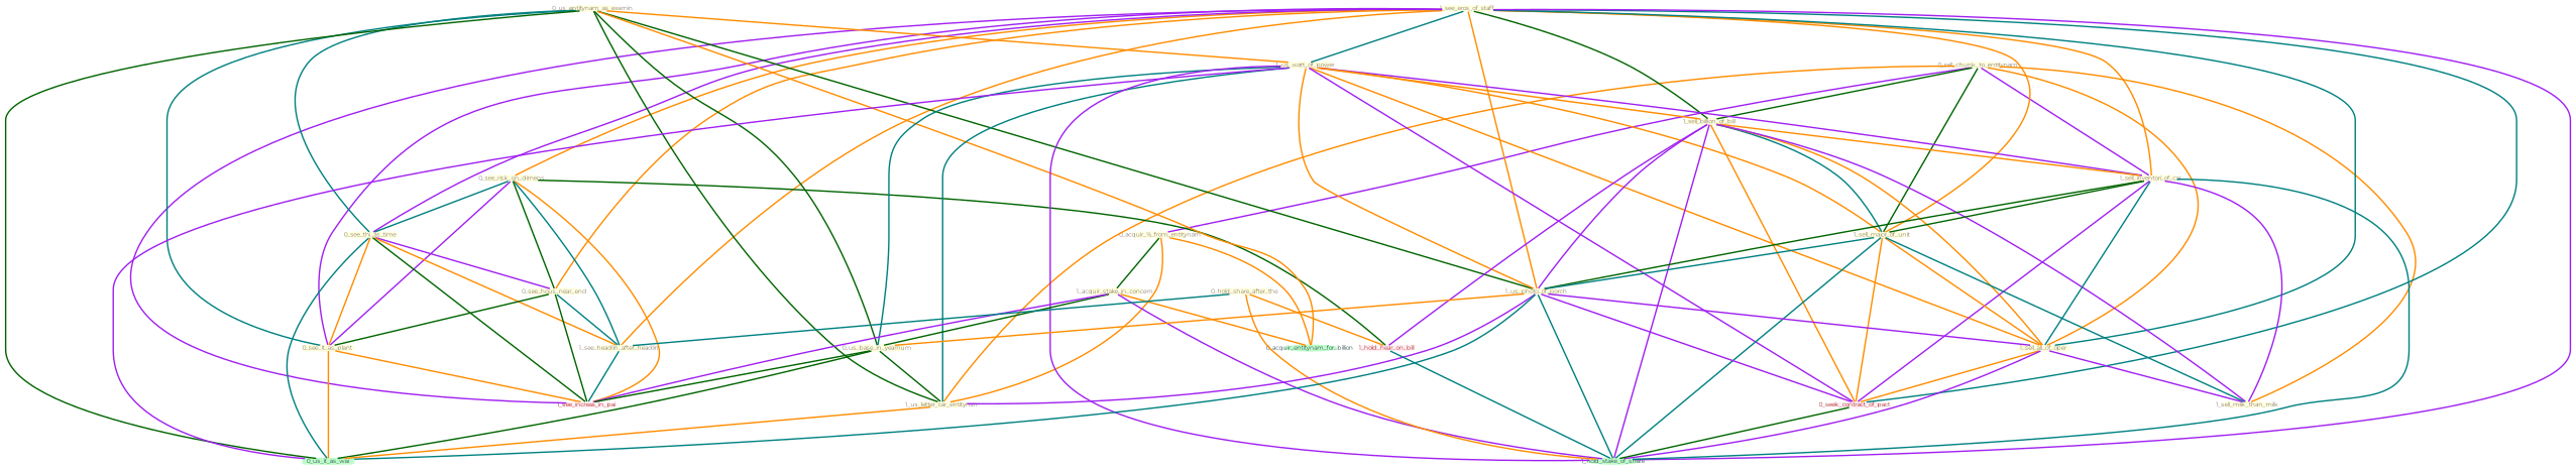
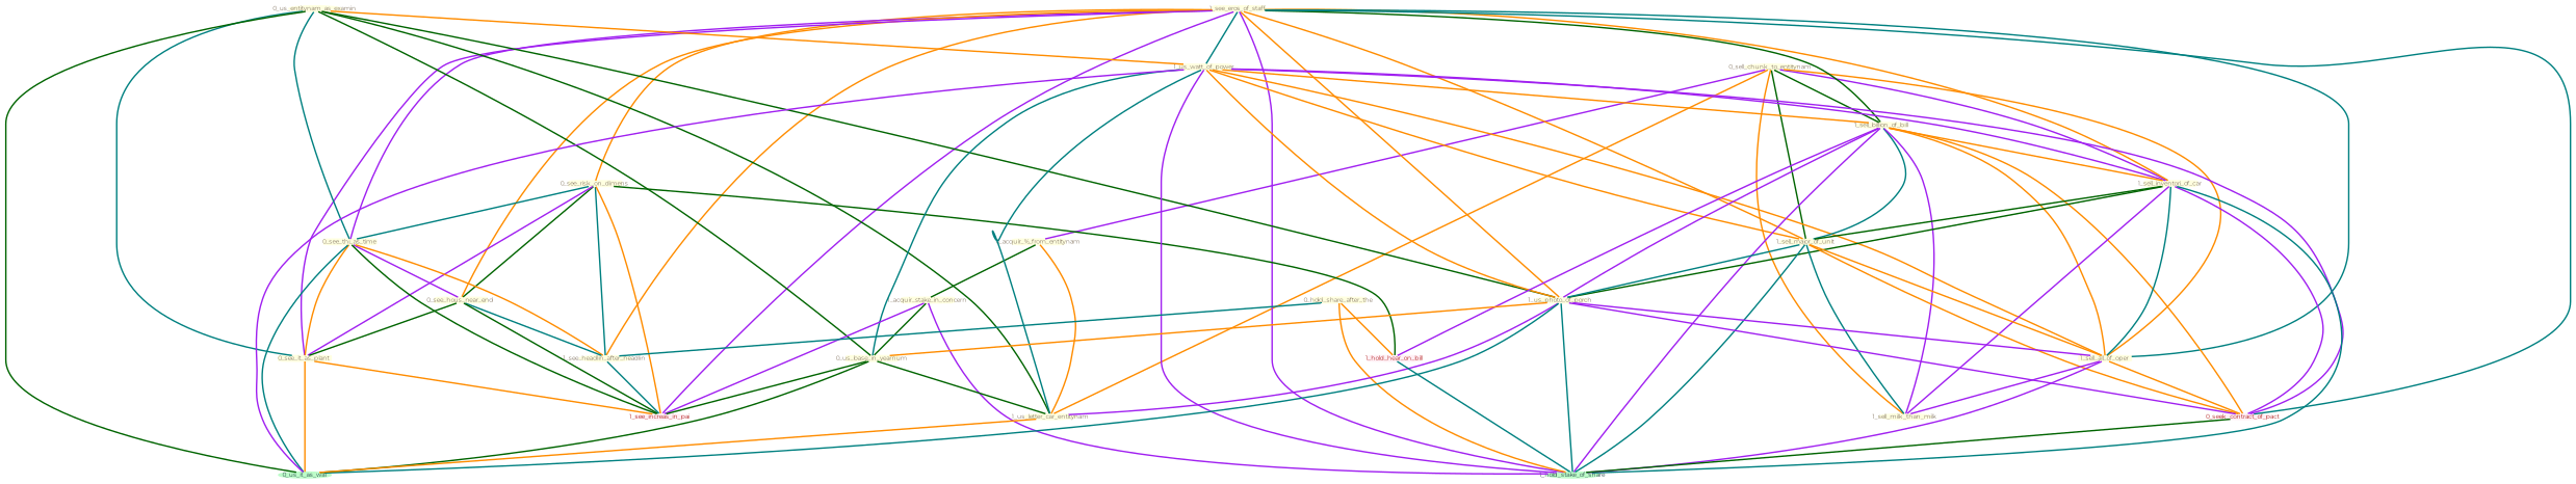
  graph {
    fontname=Montserrat
    node [color="#ffffe0" fixedsize=true fontcolor="#8b7d6b" fontname=Montserrat fontsize=4 shape=ellipse style=filled]
    edge [color=darkorange fontname=Montserrat w=1]
    "0_sell_chunk_to_entitynam " [height=.06 width=.5]
    "1_see_eros_of_staff " [height=.06 shape=cylinder width=.5]
    "0_see_risk_on_dimens " [height=.06 shape=cylinder width=.5]
    "0_us_entitynam_as_examin " [height=.06 width=.5]
    "0_see_thi_as_time " [height=.06 shape=cylinder width=.5]
    "0_acquir_%_from_entitynam " [height=.06 shape=cylinder width=.5]
    "1_us_watt_of_power " [height=.06 shape=cylinder width=.5]
    "1_acquir_stake_in_concern " [height=.06 shape=cylinder width=.5]
    "1_sell_billion_of_bill " [height=.06 width=.5]
    "1_sell_inventori_of_car " [height=.06 shape=cylinder width=.5]
    "0_hold_share_after_the " [height=.06 shape=cylinder width=.5]
    "0_see_hous_near_end " [height=.06 shape=cylinder width=.5]
    "1_sell_major_of_unit " [height=.06 width=.5]
    "1_see_headlin_after_headlin " [height=.06 width=.5]
    "0_see_it_as_plant " [height=.06 shape=cylinder width=.5]
    "1_us_photo_of_porch " [height=.06 width=.5]
    "0_us_base_in_yearnum " [height=.06 shape=cylinder width=.5]
    "1_sell_all_of_oper " [height=.06 shape=cylinder width=.5]
    n19 [height=.06 label="1_us_letter_car_entitynam" width=.5]
    "1_sell_milk_than_milk " [height=.06 width=.5]
    "0_seek_contract_of_pact " [color="#fff0f5" fontcolor="#b22222" height=.06 width=.5]
    "1_see_increas_in_pai " [color="#fff0f5" fontcolor="#b22222" height=.06 width=.5]
    "1_hold_hear_on_bill " [color="#fff0f5" fontcolor="#b22222" height=.06 shape=cylinder width=.5]
    "1_hold_stake_of_share " [color="#BDFCC9" fontcolor="#2f4f4f" height=.06 width=.5]
-   "0_us_it_as_wai " [color="#BDFCC9" fontcolor="#2f4f4f" height=.06 shape=cylinder width=.5]
-   "0_acquir_entitynam_for_billion " [color="#BDFCC9" fontcolor="#2f4f4f" height=.06 width=.5]
+   "0_us_it_as_wai " [color="#BDFCC9" fontcolor="#2f4f4f" height=.06 width=.5]
    subgraph sub_1 {
      "0_sell_chunk_to_entitynam "
      "1_see_eros_of_staff "
      "0_see_risk_on_dimens "
      "0_us_entitynam_as_examin "
      "0_see_thi_as_time "
      "0_acquir_%_from_entitynam "
      "1_us_watt_of_power "
      "1_acquir_stake_in_concern "
      "1_sell_billion_of_bill "
      "1_sell_inventori_of_car "
      "0_hold_share_after_the "
      "0_see_hous_near_end "
      "1_sell_major_of_unit "
      "1_see_headlin_after_headlin "
      "0_see_it_as_plant "
      "1_us_photo_of_porch "
      "0_us_base_in_yearnum "
      "1_sell_all_of_oper "
      n19
      "1_sell_milk_than_milk "
    }
    subgraph sub_2 {
      "0_seek_contract_of_pact "
      "1_see_increas_in_pai "
      "1_hold_hear_on_bill "
    }
    "0_sell_chunk_to_entitynam " -- "0_acquir_%_from_entitynam " [color=purple]
    "0_sell_chunk_to_entitynam " -- "1_sell_billion_of_bill " [color=darkgreen]
    "0_sell_chunk_to_entitynam " -- "1_sell_inventori_of_car " [color=purple]
    "0_sell_chunk_to_entitynam " -- "1_sell_major_of_unit " [color=darkgreen]
    "0_sell_chunk_to_entitynam " -- "1_sell_all_of_oper "
    "0_sell_chunk_to_entitynam " -- n19
    "0_sell_chunk_to_entitynam " -- "1_sell_milk_than_milk "
    "1_see_eros_of_staff " -- "0_see_risk_on_dimens "
    "1_see_eros_of_staff " -- "0_see_thi_as_time " [color=purple]
    "1_see_eros_of_staff " -- "1_us_watt_of_power " [color=teal]
    "1_see_eros_of_staff " -- "1_sell_billion_of_bill " [color=darkgreen]
    "1_see_eros_of_staff " -- "1_sell_inventori_of_car "
    "1_see_eros_of_staff " -- "0_see_hous_near_end "
    "1_see_eros_of_staff " -- "1_sell_major_of_unit "
    "1_see_eros_of_staff " -- "1_see_headlin_after_headlin "
    "1_see_eros_of_staff " -- "0_see_it_as_plant " [color=purple]
    "1_see_eros_of_staff " -- "1_us_photo_of_porch "
    "1_see_eros_of_staff " -- "1_sell_all_of_oper " [color=teal]
    "1_see_eros_of_staff " -- "0_seek_contract_of_pact " [color=teal]
    "1_see_eros_of_staff " -- "1_see_increas_in_pai " [color=purple]
    "1_see_eros_of_staff " -- "1_hold_stake_of_share " [color=purple]
    "0_see_risk_on_dimens " -- "0_see_thi_as_time " [color=teal]
    "0_see_risk_on_dimens " -- "0_see_hous_near_end " [color=darkgreen]
    "0_see_risk_on_dimens " -- "1_see_headlin_after_headlin " [color=teal]
    "0_see_risk_on_dimens " -- "0_see_it_as_plant " [color=purple]
    "0_see_risk_on_dimens " -- "1_see_increas_in_pai "
    "0_see_risk_on_dimens " -- "1_hold_hear_on_bill " [color=darkgreen]
    "0_us_entitynam_as_examin " -- "0_see_thi_as_time " [color=teal]
    "0_us_entitynam_as_examin " -- "1_us_watt_of_power "
    "0_us_entitynam_as_examin " -- "0_see_it_as_plant " [color=teal]
    "0_us_entitynam_as_examin " -- "1_us_photo_of_porch " [color=darkgreen]
    "0_us_entitynam_as_examin " -- "0_us_base_in_yearnum " [color=darkgreen]
    "0_us_entitynam_as_examin " -- n19 [color=darkgreen]
    "0_us_entitynam_as_examin " -- "0_us_it_as_wai " [color=darkgreen w=2]
-   "0_us_entitynam_as_examin " -- "0_acquir_entitynam_for_billion "
    "0_see_thi_as_time " -- "0_see_hous_near_end " [color=purple]
    "0_see_thi_as_time " -- "1_see_headlin_after_headlin "
    "0_see_thi_as_time " -- "0_see_it_as_plant " [w=2]
    "0_see_thi_as_time " -- "1_see_increas_in_pai " [color=darkgreen]
    "0_see_thi_as_time " -- "0_us_it_as_wai " [color=teal]
    "0_acquir_%_from_entitynam " -- "1_acquir_stake_in_concern " [color=darkgreen]
    "0_acquir_%_from_entitynam " -- n19 [w=2]
-   "0_acquir_%_from_entitynam " -- "0_acquir_entitynam_for_billion "
    "1_us_watt_of_power " -- "1_sell_billion_of_bill "
    "1_us_watt_of_power " -- "1_sell_inventori_of_car " [color=purple]
    "1_us_watt_of_power " -- "1_sell_major_of_unit "
    "1_us_watt_of_power " -- "1_us_photo_of_porch " [w=2]
    "1_us_watt_of_power " -- "0_us_base_in_yearnum " [color=teal]
    "1_us_watt_of_power " -- "1_sell_all_of_oper "
    "1_us_watt_of_power " -- n19 [color=teal]
    "1_us_watt_of_power " -- "0_seek_contract_of_pact " [color=purple]
    "1_us_watt_of_power " -- "1_hold_stake_of_share " [color=purple]
    "1_us_watt_of_power " -- "0_us_it_as_wai " [color=purple]
    "1_acquir_stake_in_concern " -- "0_us_base_in_yearnum " [color=darkgreen]
    "1_acquir_stake_in_concern " -- "1_see_increas_in_pai " [color=purple]
    "1_acquir_stake_in_concern " -- "1_hold_stake_of_share " [color=purple]
-   "1_acquir_stake_in_concern " -- "0_acquir_entitynam_for_billion "
    "1_sell_billion_of_bill " -- "1_sell_inventori_of_car " [w=2]
    "1_sell_billion_of_bill " -- "1_sell_major_of_unit " [color=teal w=2]
    "1_sell_billion_of_bill " -- "1_us_photo_of_porch " [color=purple]
    "1_sell_billion_of_bill " -- "1_sell_all_of_oper " [w=2]
    "1_sell_billion_of_bill " -- "1_sell_milk_than_milk " [color=purple]
    "1_sell_billion_of_bill " -- "0_seek_contract_of_pact "
    "1_sell_billion_of_bill " -- "1_hold_hear_on_bill " [color=purple]
    "1_sell_billion_of_bill " -- "1_hold_stake_of_share " [color=purple]
    "1_sell_inventori_of_car " -- "1_sell_major_of_unit " [color=darkgreen w=2]
    "1_sell_inventori_of_car " -- "1_us_photo_of_porch " [color=darkgreen]
    "1_sell_inventori_of_car " -- "1_sell_all_of_oper " [color=teal w=2]
    "1_sell_inventori_of_car " -- "1_sell_milk_than_milk " [color=purple]
    "1_sell_inventori_of_car " -- "0_seek_contract_of_pact " [color=purple]
    "1_sell_inventori_of_car " -- "1_hold_stake_of_share " [color=teal]
    "0_hold_share_after_the " -- "1_see_headlin_after_headlin " [color=teal]
    "0_hold_share_after_the " -- "1_hold_hear_on_bill "
    "0_hold_share_after_the " -- "1_hold_stake_of_share "
    "0_see_hous_near_end " -- "1_see_headlin_after_headlin " [color=teal]
    "0_see_hous_near_end " -- "0_see_it_as_plant " [color=darkgreen]
    "0_see_hous_near_end " -- "1_see_increas_in_pai " [color=darkgreen]
    "1_sell_major_of_unit " -- "1_us_photo_of_porch " [color=teal]
    "1_sell_major_of_unit " -- "1_sell_all_of_oper " [w=2]
    "1_sell_major_of_unit " -- "1_sell_milk_than_milk " [color=teal]
    "1_sell_major_of_unit " -- "0_seek_contract_of_pact "
    "1_sell_major_of_unit " -- "1_hold_stake_of_share " [color=teal]
    "1_see_headlin_after_headlin " -- "1_see_increas_in_pai " [color=teal]
    "0_see_it_as_plant " -- "1_see_increas_in_pai "
    "0_see_it_as_plant " -- "0_us_it_as_wai " [w=2]
    "1_us_photo_of_porch " -- "0_us_base_in_yearnum "
    "1_us_photo_of_porch " -- "1_sell_all_of_oper " [color=purple]
    "1_us_photo_of_porch " -- n19 [color=purple]
    "1_us_photo_of_porch " -- "0_seek_contract_of_pact " [color=purple]
    "1_us_photo_of_porch " -- "1_hold_stake_of_share " [color=teal]
    "1_us_photo_of_porch " -- "0_us_it_as_wai " [color=teal]
    "0_us_base_in_yearnum " -- n19 [color=darkgreen]
    "0_us_base_in_yearnum " -- "1_see_increas_in_pai " [color=darkgreen]
    "0_us_base_in_yearnum " -- "0_us_it_as_wai " [color=darkgreen]
    "1_sell_all_of_oper " -- "1_sell_milk_than_milk " [color=purple]
    "1_sell_all_of_oper " -- "0_seek_contract_of_pact "
    "1_sell_all_of_oper " -- "1_hold_stake_of_share " [color=purple]
    n19 -- "0_us_it_as_wai "
    "0_seek_contract_of_pact " -- "1_hold_stake_of_share " [color=darkgreen]
    "1_hold_hear_on_bill " -- "1_hold_stake_of_share " [color=teal]
  }
